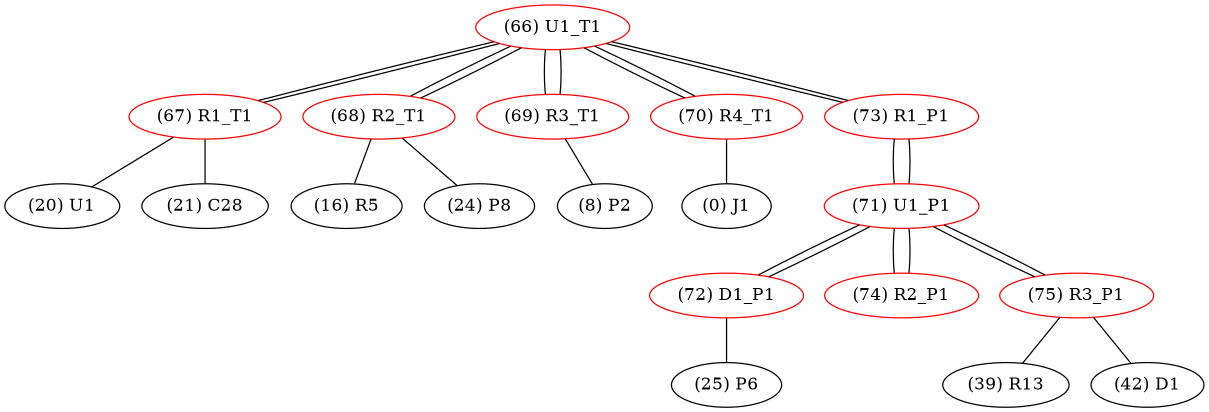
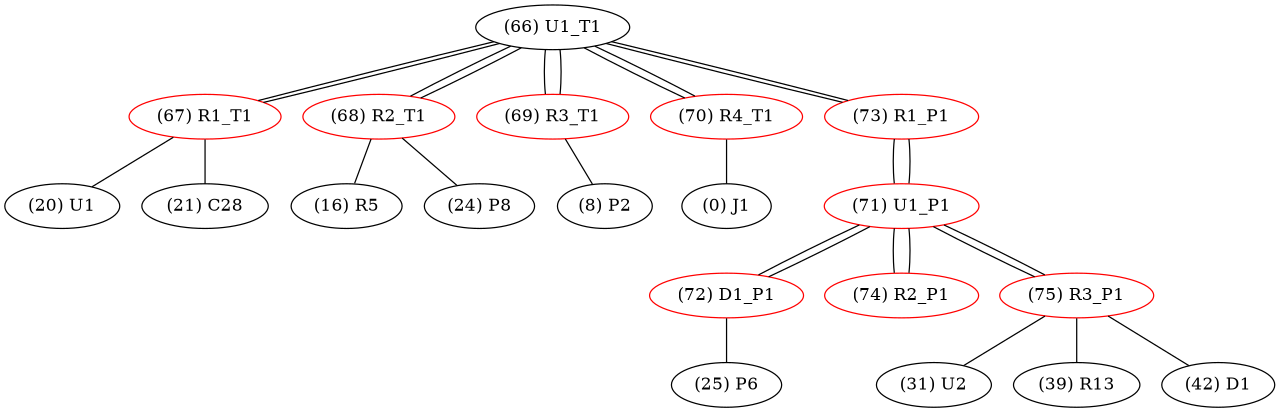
  graph {
-   n1 [color=red label="(66) U1_T1"]
+   n1 [color=black label="(66) U1_T1"]
    n2 [color=red label="(67) R1_T1"]
    n3 [color=red label="(68) R2_T1"]
    n4 [color=red label="(69) R3_T1"]
    n5 [color=red label="(70) R4_T1"]
    n6 [color=red label="(73) R1_P1"]
    n7 [label="(20) U1"]
    n8 [label="(21) C28"]
    n9 [label="(16) R5"]
    n10 [label="(24) P8"]
    n11 [label="(8) P2"]
    n12 [label="(0) J1"]
    n13 [color=red label="(71) U1_P1"]
    n14 [color=red label="(72) D1_P1"]
    n15 [color=red label="(74) R2_P1"]
    n16 [color=red label="(75) R3_P1"]
    n17 [label="(25) P6"]
+   n18 [label="(31) U2"]
    n19 [label="(39) R13"]
    n20 [label="(42) D1"]
    n1 -- n2
    n1 -- n3
    n1 -- n4
    n1 -- n5
    n1 -- n6
    n2 -- n1
    n2 -- n7
    n2 -- n8
    n3 -- n1
    n3 -- n9
    n3 -- n10
    n4 -- n1
    n4 -- n11
    n5 -- n1
    n5 -- n12
    n6 -- n1
    n6 -- n13
    n13 -- n6
    n13 -- n14
    n13 -- n15
    n13 -- n16
    n14 -- n13
    n14 -- n17
    n15 -- n13
    n16 -- n13
+   n16 -- n18
    n16 -- n19
    n16 -- n20
  }
